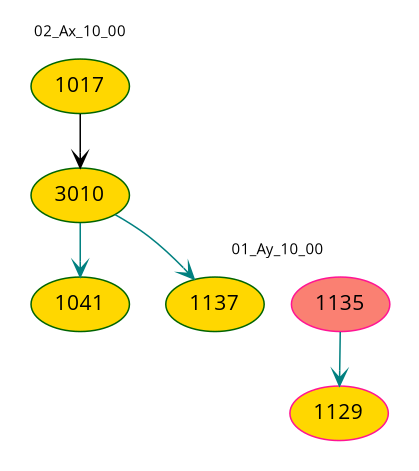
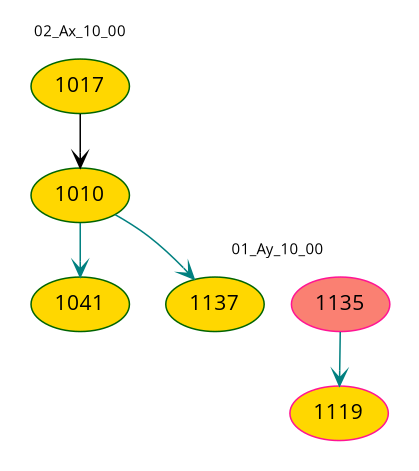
  digraph {
    fontname="Open Sans"
    node [color=darkgreen fillcolor=gold fontname="Open Sans" style=filled]
    edge [arrowhead=vee color=teal fontname="Open Sans"]
    n1 [label=1017]
-   n2 [label=3010]
+   n2 [label=1010]
    n3 [label=1041]
    n4 [color=deeppink fillcolor=salmon label=1135]
-   n5 [color=deeppink label=1129]
+   n5 [color=deeppink label=1119]
    n6 [label=1137]
    subgraph cluster_1 {
      color=white
      fontsize=10
      label="02_Ax_10_00"
      n1
      n2
      n3
    }
    subgraph cluster_2 {
      color=white
      fontsize=10
      label="01_Ay_10_00"
      n4
      n5
      n6
    }
    n1 -> n2 [color=black]
    n2 -> n3
    n2 -> n6
    n4 -> n5
  }
